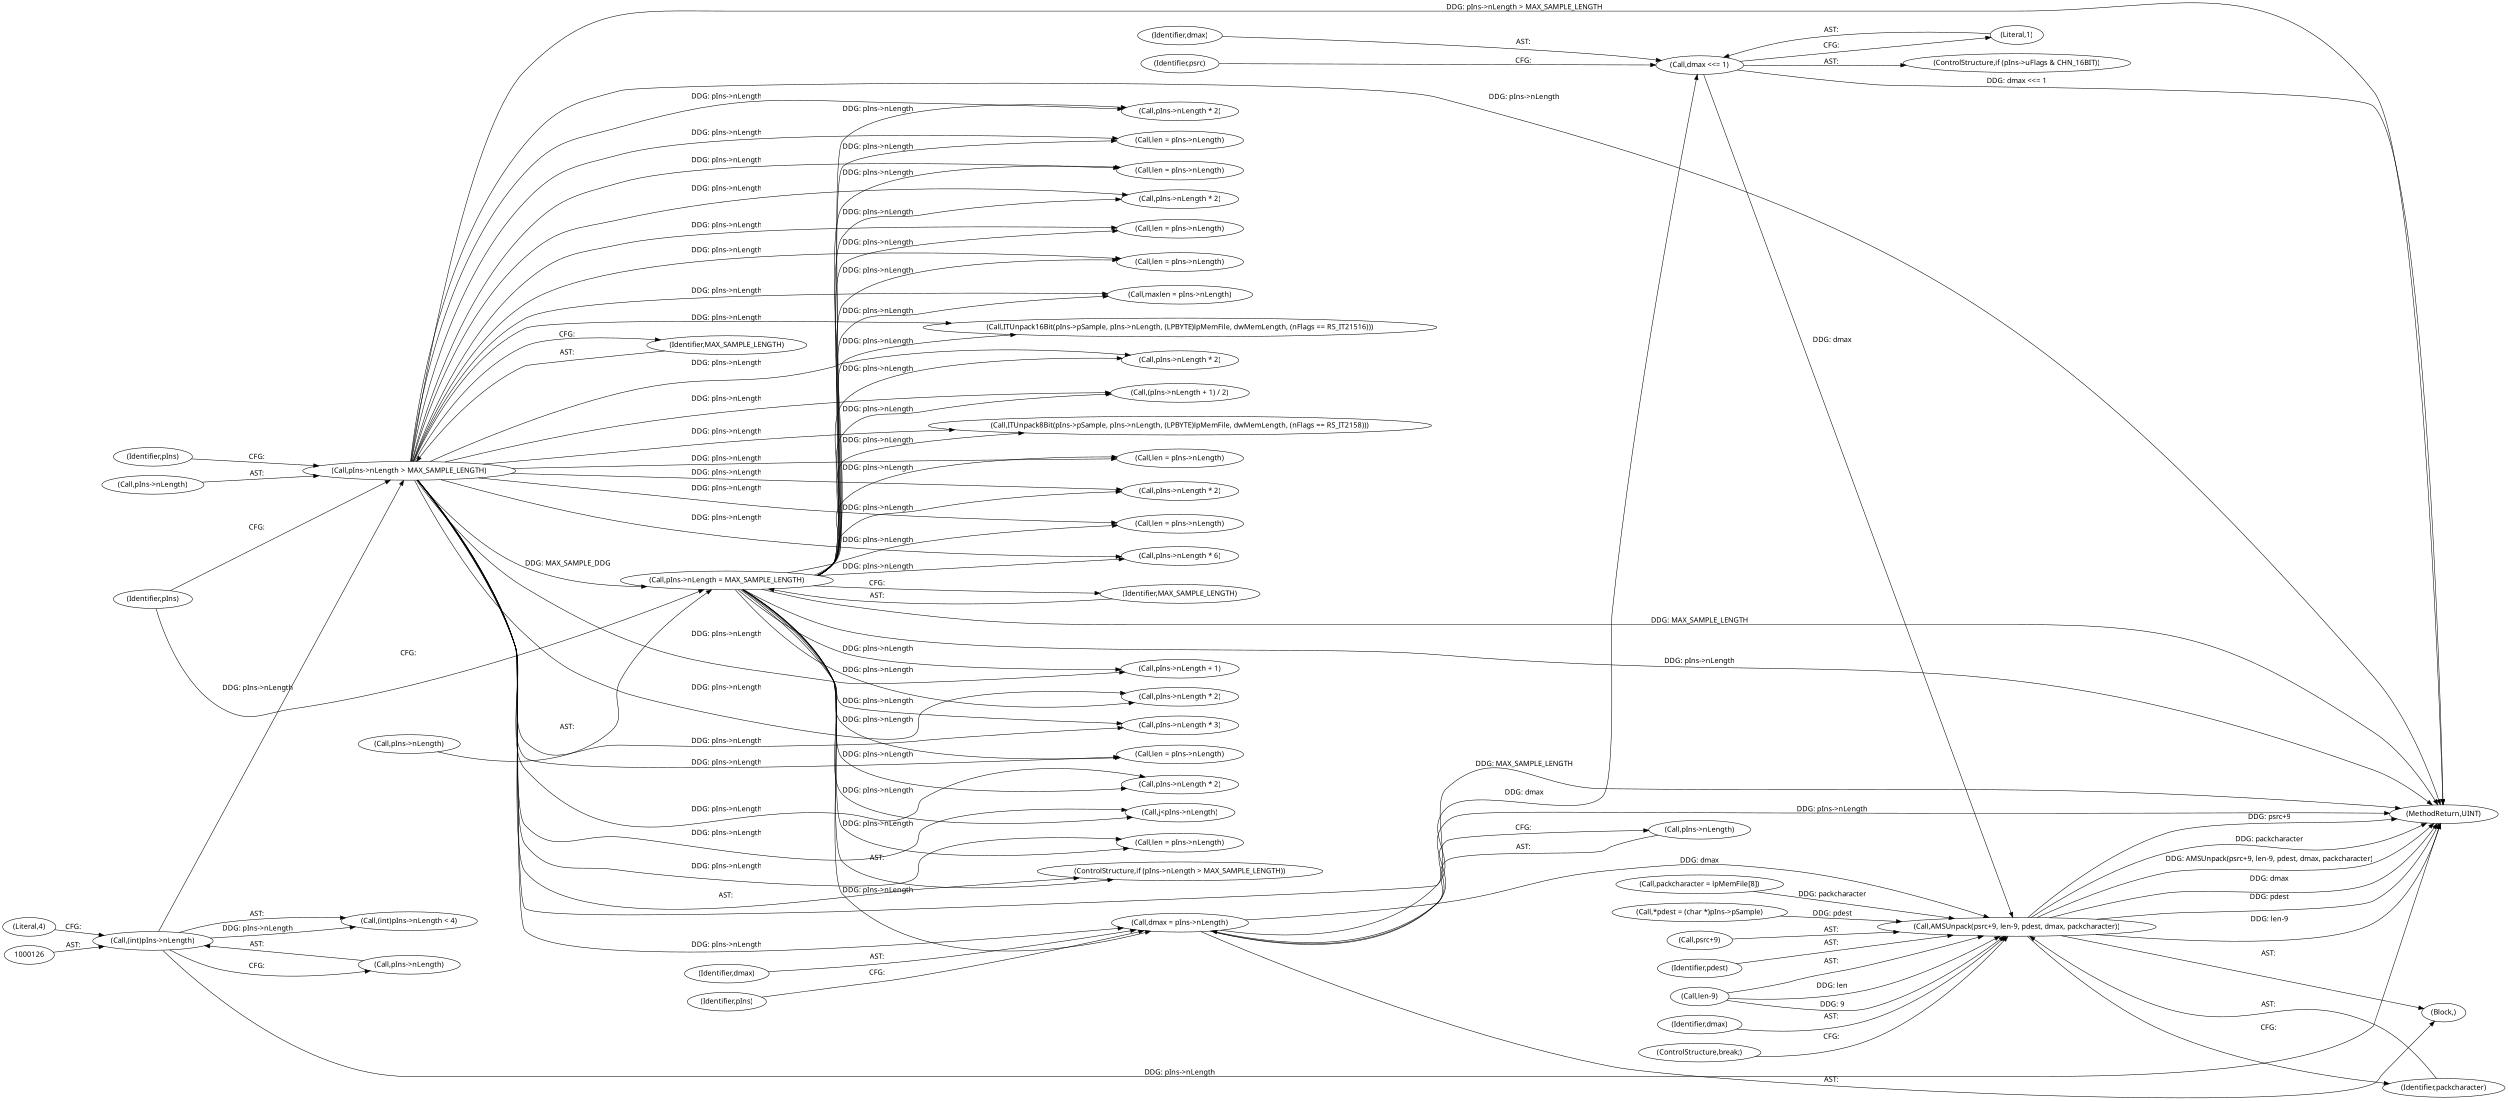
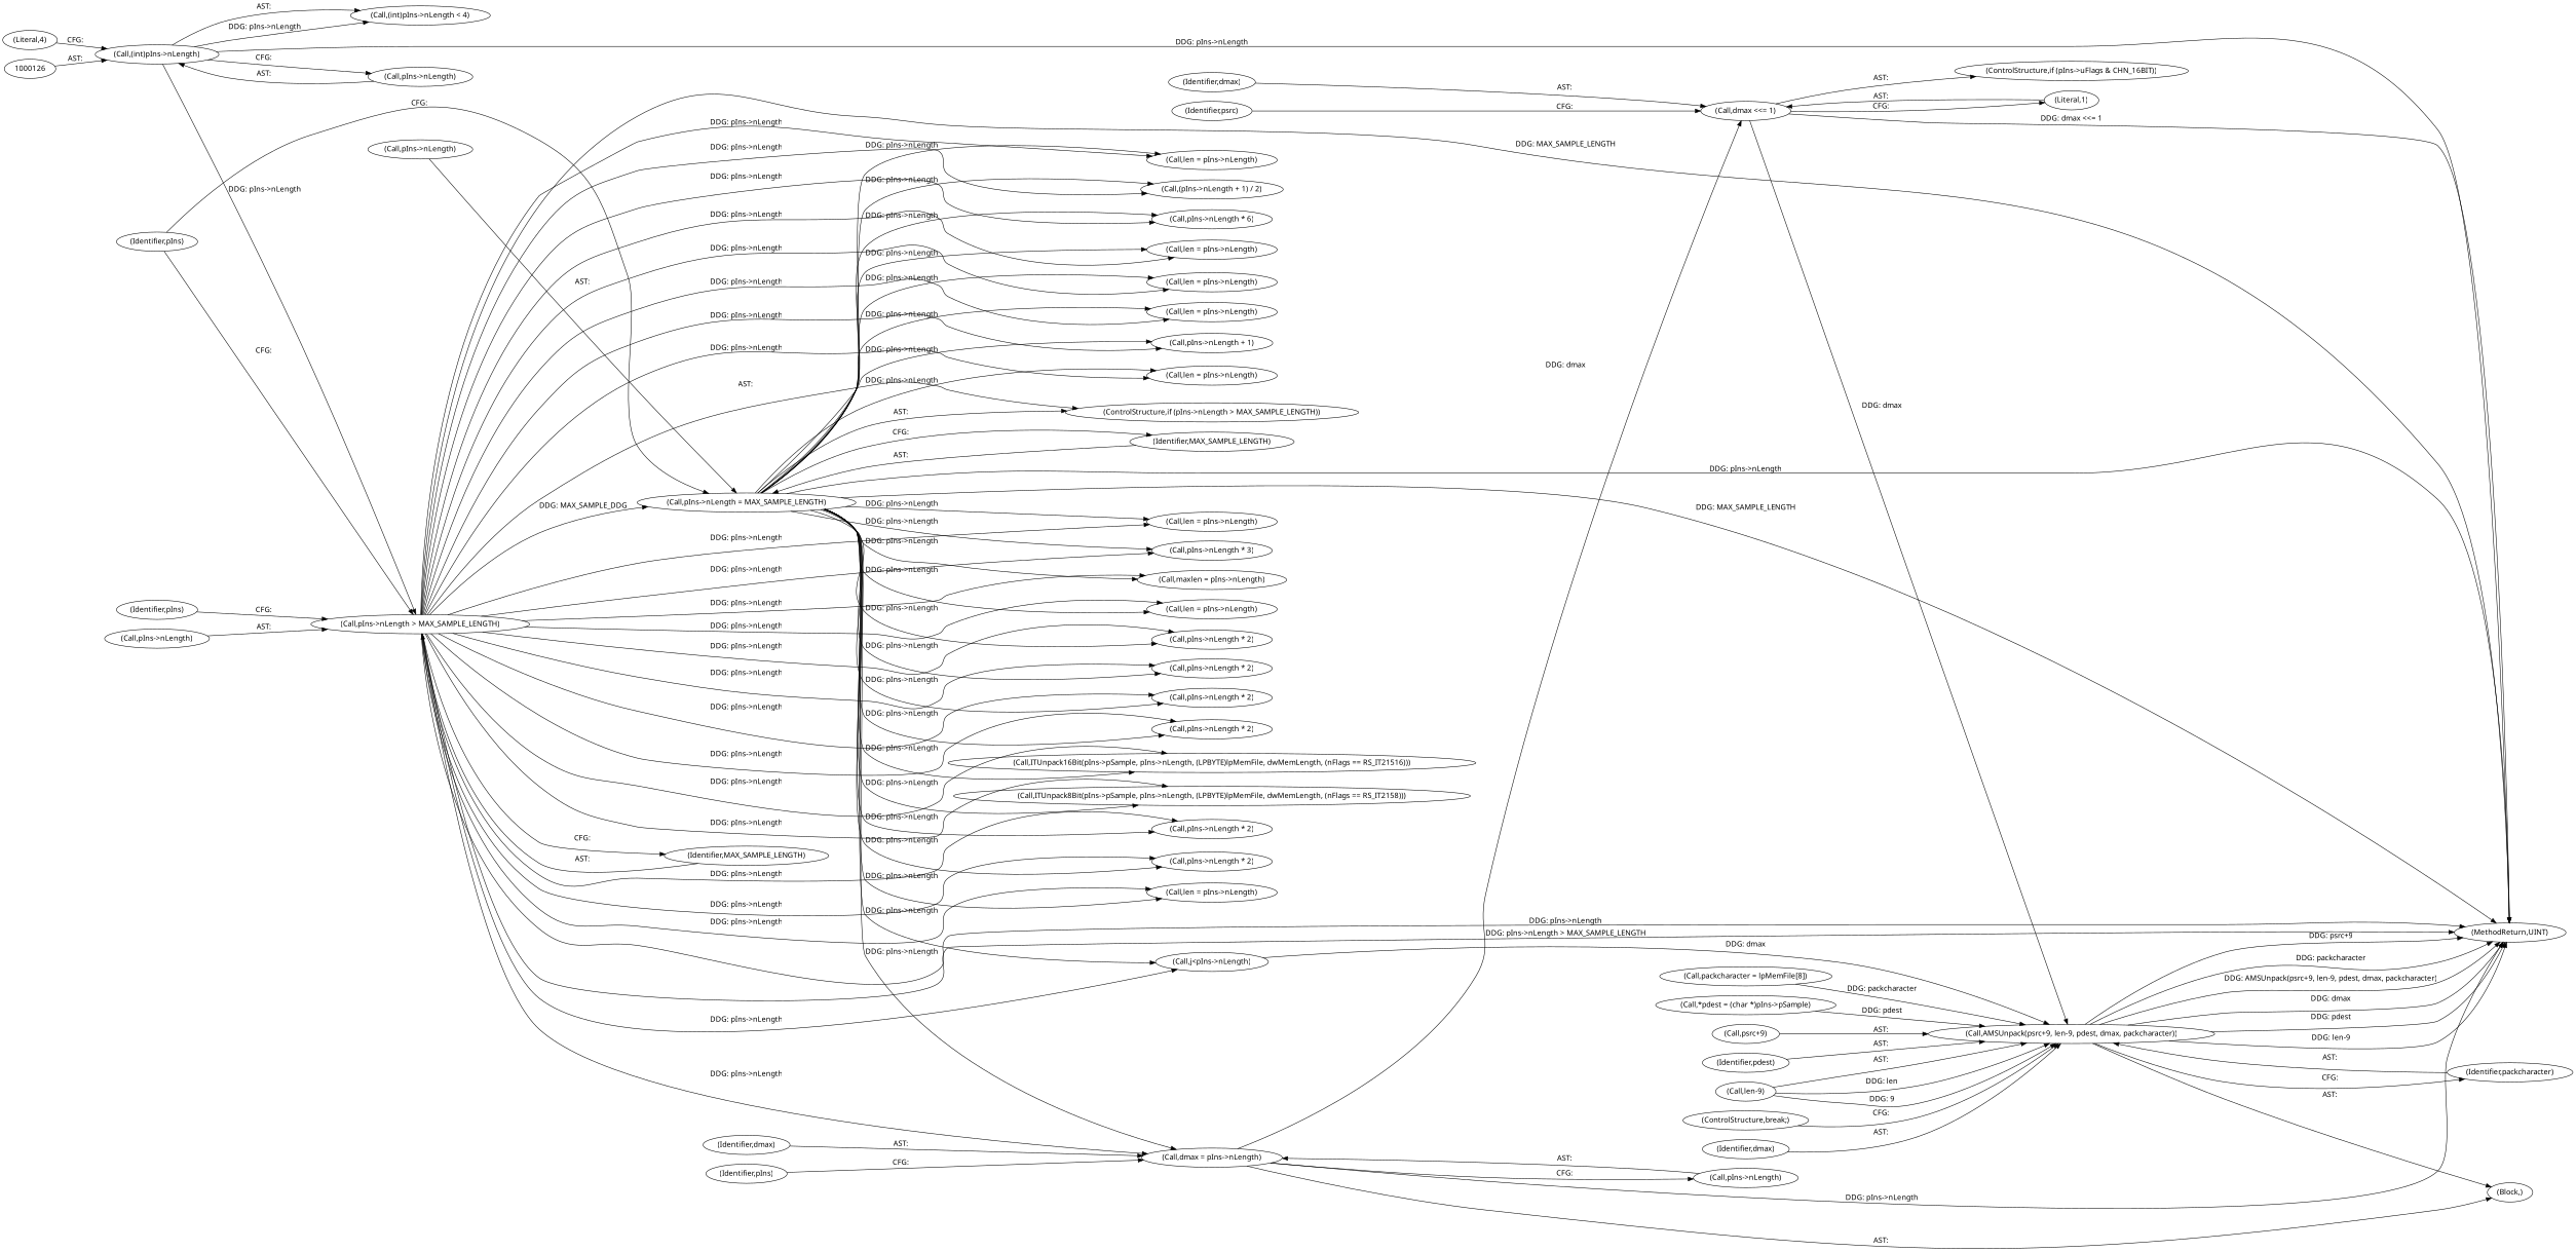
  digraph {
    fontname="Noto Sans"
    rankdir=LR
    node [fontname="Noto Sans"]
    edge [fontname="Noto Sans"]
    n1 [label="(Call,dmax = pIns->nLength)"]
    n2 [label="(Call,dmax <<= 1)"]
    n3 [label="(Call,AMSUnpack(psrc+9, len-9, pdest, dmax, packcharacter))"]
    n4 [label="(MethodReturn,UINT)"]
    n5 [label="(Call,pIns->nLength)"]
    n6 [label="(Block,)"]
    n7 [label="(Literal,1)"]
    n8 [label="(ControlStructure,if (pIns->uFlags & CHN_16BIT))"]
    n9 [label="(Identifier,packcharacter)"]
    n10 [label="(Call,pIns->nLength = MAX_SAMPLE_LENGTH)"]
    n11 [label="(Call,len = pIns->nLength)"]
    n12 [label="(Call,(pIns->nLength + 1) / 2)"]
    n13 [label="(Call,pIns->nLength * 6)"]
    n14 [label="(Call,len = pIns->nLength)"]
    n15 [label="(Call,len = pIns->nLength)"]
    n16 [label="(Call,j<pIns->nLength)"]
    n17 [label="(Call,len = pIns->nLength)"]
    n18 [label="(Call,pIns->nLength + 1)"]
    n19 [label="(Identifier,MAX_SAMPLE_LENGTH)"]
    n20 [label="(Call,len = pIns->nLength)"]
    n21 [label="(Call,len = pIns->nLength)"]
    n22 [label="(Call,pIns->nLength * 3)"]
    n23 [label="(Call,maxlen = pIns->nLength)"]
    n24 [label="(Call,len = pIns->nLength)"]
    n25 [label="(Call,pIns->nLength * 2)"]
    n26 [label="(Call,pIns->nLength * 2)"]
    n27 [label="(Call,pIns->nLength * 2)"]
    n28 [label="(Call,pIns->nLength * 2)"]
    n29 [label="(Call,ITUnpack16Bit(pIns->pSample, pIns->nLength, (LPBYTE)lpMemFile, dwMemLength, (nFlags == RS_IT21516)))"]
    n30 [label="(Call,ITUnpack8Bit(pIns->pSample, pIns->nLength, (LPBYTE)lpMemFile, dwMemLength, (nFlags == RS_IT2158)))"]
    n31 [label="(Call,pIns->nLength * 2)"]
    n32 [label="(Call,pIns->nLength * 2)"]
    n33 [label="(Call,len = pIns->nLength)"]
    n34 [label="(ControlStructure,if (pIns->nLength > MAX_SAMPLE_LENGTH))"]
    n35 [label="(Call,pIns->nLength > MAX_SAMPLE_LENGTH)"]
    n36 [label="(Identifier,MAX_SAMPLE_LENGTH)"]
    n37 [label="(Call,(int)pIns->nLength)"]
    n38 [label="(Call,pIns->nLength)"]
    n39 [label="(Call,(int)pIns->nLength < 4)"]
    n40 [label="(ControlStructure,break;)"]
    n41 [label="(Call,pIns->nLength)"]
    n42 [label="(Identifier,psrc)"]
    n43 [label="(Identifier,dmax)"]
    n44 [label="(Identifier,dmax)"]
    n45 [label="(Identifier,dmax)"]
    n46 [label="(Call,packcharacter = lpMemFile[8])"]
    n47 [label="(Identifier,pIns)"]
    n48 [label="(Call,*pdest = (char *)pIns->pSample)"]
    n49 [label="(Call,pIns->nLength)"]
    n50 [label="(Call,psrc+9)"]
    n51 [label="(Literal,4)"]
    n52 [label="(Identifier,pdest)"]
    n53 [label="(Identifier,pIns)"]
    n54 [label="(Call,len-9)"]
    n55 [label="(Identifier,pIns)"]
    1000126
    n1 -> n2 [label="DDG: dmax"]
-   n1 -> n3 [label="DDG: dmax"]
+   n16 -> n3 [label="DDG: dmax"]
    n1 -> n4 [label="DDG: pIns->nLength"]
    n1 -> n5 [label="CFG: "]
    n1 -> n6 [label="AST: "]
    n2 -> n3 [label="DDG: dmax"]
    n2 -> n4 [label="DDG: dmax <<= 1"]
    n2 -> n7 [label="CFG: "]
    n2 -> n8 [label="AST: "]
    n3 -> n4 [label="DDG: pdest"]
    n3 -> n4 [label="DDG: len-9"]
    n3 -> n4 [label="DDG: psrc+9"]
    n3 -> n4 [label="DDG: packcharacter"]
    n3 -> n4 [label="DDG: AMSUnpack(psrc+9, len-9, pdest, dmax, packcharacter)"]
    n3 -> n4 [label="DDG: dmax"]
    n3 -> n6 [label="AST: "]
    n3 -> n9 [label="CFG: "]
    n5 -> n1 [label="AST: "]
    n7 -> n2 [label="AST: "]
    n9 -> n3 [label="AST: "]
    n10 -> n1 [label="DDG: pIns->nLength"]
    n10 -> n4 [label="DDG: pIns->nLength"]
    n10 -> n4 [label="DDG: MAX_SAMPLE_LENGTH"]
    n10 -> n11 [label="DDG: pIns->nLength"]
    n10 -> n12 [label="DDG: pIns->nLength"]
    n10 -> n13 [label="DDG: pIns->nLength"]
    n10 -> n14 [label="DDG: pIns->nLength"]
    n10 -> n15 [label="DDG: pIns->nLength"]
    n10 -> n16 [label="DDG: pIns->nLength"]
    n10 -> n17 [label="DDG: pIns->nLength"]
    n10 -> n18 [label="DDG: pIns->nLength"]
    n10 -> n19 [label="CFG: "]
    n10 -> n20 [label="DDG: pIns->nLength"]
    n10 -> n21 [label="DDG: pIns->nLength"]
    n10 -> n22 [label="DDG: pIns->nLength"]
    n10 -> n23 [label="DDG: pIns->nLength"]
    n10 -> n24 [label="DDG: pIns->nLength"]
    n10 -> n25 [label="DDG: pIns->nLength"]
    n10 -> n26 [label="DDG: pIns->nLength"]
    n10 -> n27 [label="DDG: pIns->nLength"]
    n10 -> n28 [label="DDG: pIns->nLength"]
    n10 -> n29 [label="DDG: pIns->nLength"]
    n10 -> n30 [label="DDG: pIns->nLength"]
    n10 -> n31 [label="DDG: pIns->nLength"]
    n10 -> n32 [label="DDG: pIns->nLength"]
    n10 -> n33 [label="DDG: pIns->nLength"]
    n10 -> n34 [label="AST: "]
    n19 -> n10 [label="AST: "]
    n35 -> n1 [label="DDG: pIns->nLength"]
    n35 -> n4 [label="DDG: MAX_SAMPLE_LENGTH"]
    n35 -> n4 [label="DDG: pIns->nLength > MAX_SAMPLE_LENGTH"]
    n35 -> n4 [label="DDG: pIns->nLength"]
    n35 -> n10 [label="DDG: MAX_SAMPLE_DDG"]
    n35 -> n11 [label="DDG: pIns->nLength"]
    n35 -> n12 [label="DDG: pIns->nLength"]
    n35 -> n13 [label="DDG: pIns->nLength"]
    n35 -> n14 [label="DDG: pIns->nLength"]
    n35 -> n15 [label="DDG: pIns->nLength"]
    n35 -> n16 [label="DDG: pIns->nLength"]
    n35 -> n17 [label="DDG: pIns->nLength"]
    n35 -> n18 [label="DDG: pIns->nLength"]
    n35 -> n20 [label="DDG: pIns->nLength"]
    n35 -> n21 [label="DDG: pIns->nLength"]
    n35 -> n22 [label="DDG: pIns->nLength"]
    n35 -> n23 [label="DDG: pIns->nLength"]
    n35 -> n24 [label="DDG: pIns->nLength"]
    n35 -> n25 [label="DDG: pIns->nLength"]
    n35 -> n26 [label="DDG: pIns->nLength"]
    n35 -> n27 [label="DDG: pIns->nLength"]
    n35 -> n28 [label="DDG: pIns->nLength"]
    n35 -> n29 [label="DDG: pIns->nLength"]
    n35 -> n30 [label="DDG: pIns->nLength"]
    n35 -> n31 [label="DDG: pIns->nLength"]
    n35 -> n32 [label="DDG: pIns->nLength"]
    n35 -> n33 [label="DDG: pIns->nLength"]
    n35 -> n34 [label="AST: "]
    n35 -> n36 [label="CFG: "]
    n36 -> n35 [label="AST: "]
    n37 -> n4 [label="DDG: pIns->nLength"]
    n37 -> n35 [label="DDG: pIns->nLength"]
    n37 -> n38 [label="CFG: "]
    n37 -> n39 [label="AST: "]
    n37 -> n39 [label="DDG: pIns->nLength"]
    n38 -> n37 [label="AST: "]
    n40 -> n3 [label="CFG: "]
    n41 -> n35 [label="AST: "]
    n42 -> n2 [label="CFG: "]
    n43 -> n1 [label="AST: "]
    n44 -> n2 [label="AST: "]
    n45 -> n3 [label="AST: "]
    n46 -> n3 [label="DDG: packcharacter"]
    n47 -> n10 [label="CFG: "]
    n47 -> n35 [label="CFG: "]
    n48 -> n3 [label="DDG: pdest"]
    n49 -> n10 [label="AST: "]
    n50 -> n3 [label="AST: "]
    n51 -> n37 [label="CFG: "]
    n52 -> n3 [label="AST: "]
    n53 -> n35 [label="CFG: "]
    n54 -> n3 [label="AST: "]
    n54 -> n3 [label="DDG: len"]
    n54 -> n3 [label="DDG: 9"]
    n55 -> n1 [label="CFG: "]
    1000126 -> n37 [label="AST: "]
  }
